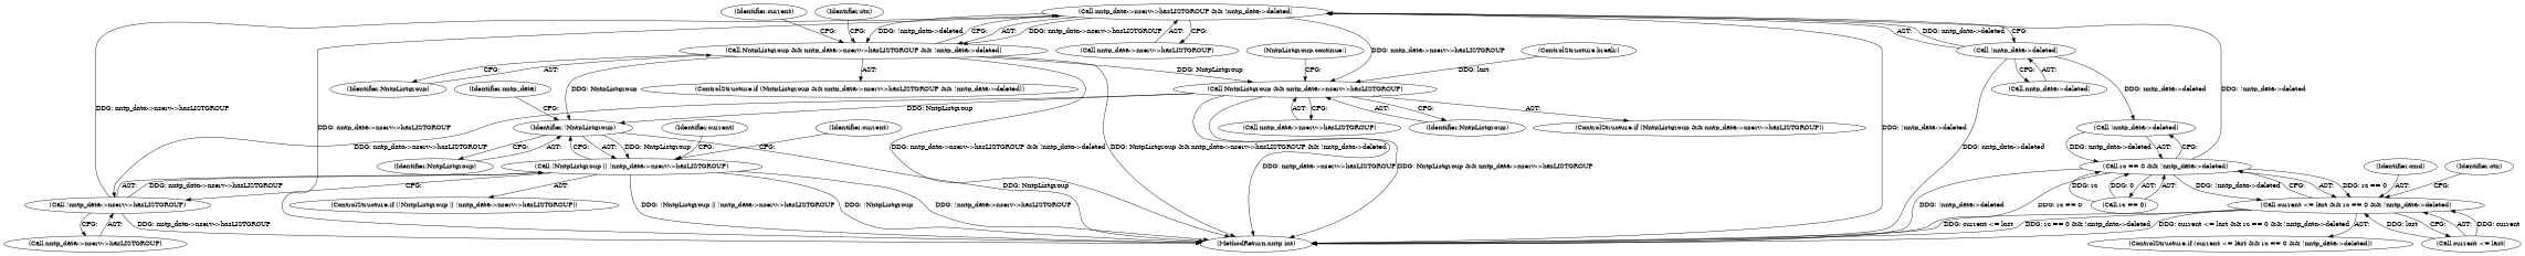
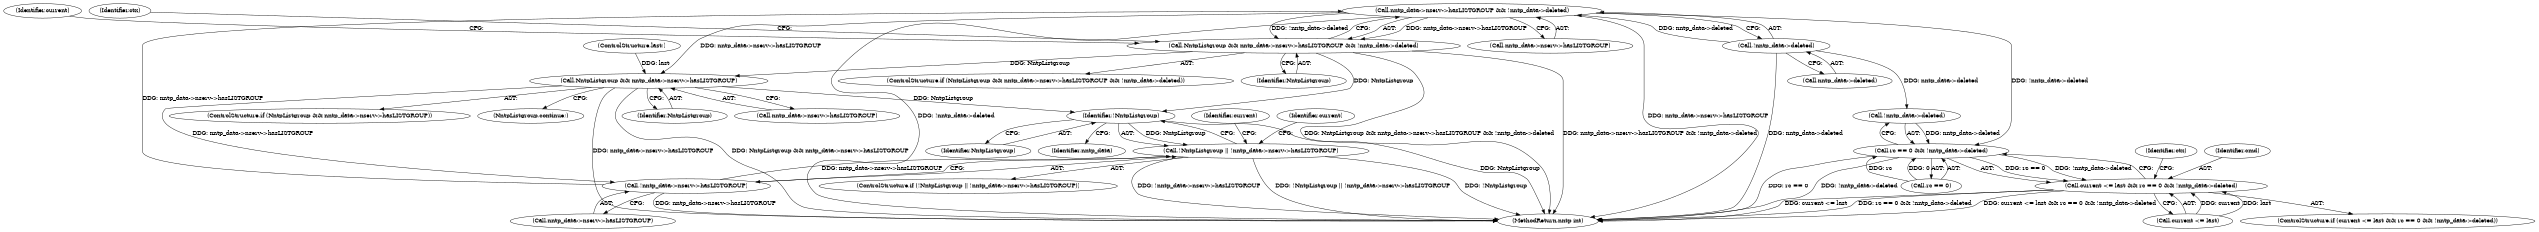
  digraph {
    n1 [label="(Call,nntp_data->nserv->hasLISTGROUP && !nntp_data->deleted)"]
    n2 [label="(Call,!nntp_data->deleted)"]
    n3 [label="(Call,NntpListgroup && nntp_data->nserv->hasLISTGROUP && !nntp_data->deleted)"]
    n4 [label="(Call,NntpListgroup && nntp_data->nserv->hasLISTGROUP)"]
    n5 [label="(Call,rc == 0 && !nntp_data->deleted)"]
    n6 [label="(MethodReturn,nntp int)"]
    n7 [label="(Call,nntp_data->nserv->hasLISTGROUP)"]
    n8 [label="(Call,nntp_data->deleted)"]
    n9 [label="(Call,!nntp_data->deleted)"]
    n10 [label="(Identifier,!NntpListgroup)"]
    n11 [label="(Identifier,NntpListgroup)"]
    n12 [label="(ControlStructure,if (NntpListgroup && nntp_data->nserv->hasLISTGROUP && !nntp_data->deleted))"]
    n13 [label="(Call,!nntp_data->nserv->hasLISTGROUP)"]
    n14 [label="(Call,nntp_data->nserv->hasLISTGROUP)"]
    n15 [label="(Identifier,NntpListgroup)"]
    n16 [label="(ControlStructure,if (NntpListgroup && nntp_data->nserv->hasLISTGROUP))"]
    n17 [label="(Call,!NntpListgroup || !nntp_data->nserv->hasLISTGROUP)"]
    n18 [label="(Call,nntp_data->nserv->hasLISTGROUP)"]
    n19 [label="(Call,current <= last && rc == 0 && !nntp_data->deleted)"]
    n20 [label="(Call,rc == 0)"]
    n21 [label="(Identifier,NntpListgroup)"]
    n22 [label="(ControlStructure,if (!NntpListgroup || !nntp_data->nserv->hasLISTGROUP))"]
    n23 [label="(Call,current <= last)"]
    n24 [label="(ControlStructure,if (current <= last && rc == 0 && !nntp_data->deleted))"]
    n25 [label="(Identifier,current)"]
    n26 [label="(Identifier,cmd)"]
    n27 [label="(Identifier,ctx)"]
    n28 [label="(Identifier,nntp_data)"]
-   n29 [label="(ControlStructure,break;)"]
+   n29 [label="(ControlStructure,last;)"]
    n30 [label="(Identifier,current)"]
    n31 [label="(Identifier,current)"]
    n32 [label="(NntpListgroup,continue;)"]
    n33 [label="(Identifier,ctx)"]
    n1 -> n2 [label="CFG: "]
    n1 -> n3 [label="AST: "]
    n1 -> n3 [label="DDG: nntp_data->nserv->hasLISTGROUP"]
    n1 -> n3 [label="DDG: !nntp_data->deleted"]
    n1 -> n4 [label="DDG: nntp_data->nserv->hasLISTGROUP"]
-   n5 -> n1 [label="DDG: !nntp_data->deleted"]
+   n1 -> n5 [label="DDG: !nntp_data->deleted"]
    n1 -> n6 [label="DDG: !nntp_data->deleted"]
    n1 -> n6 [label="DDG: nntp_data->nserv->hasLISTGROUP"]
    n1 -> n7 [label="CFG: "]
    n2 -> n1 [label="AST: "]
    n2 -> n1 [label="DDG: nntp_data->deleted"]
    n2 -> n6 [label="DDG: nntp_data->deleted"]
    n2 -> n8 [label="CFG: "]
    n2 -> n9 [label="DDG: nntp_data->deleted"]
    n3 -> n1 [label="CFG: "]
    n3 -> n4 [label="DDG: NntpListgroup"]
    n3 -> n6 [label="DDG: NntpListgroup && nntp_data->nserv->hasLISTGROUP && !nntp_data->deleted"]
    n3 -> n6 [label="DDG: nntp_data->nserv->hasLISTGROUP && !nntp_data->deleted"]
    n3 -> n10 [label="DDG: NntpListgroup"]
    n3 -> n11 [label="CFG: "]
    n3 -> n12 [label="AST: "]
    n4 -> n6 [label="DDG: nntp_data->nserv->hasLISTGROUP"]
    n4 -> n6 [label="DDG: NntpListgroup && nntp_data->nserv->hasLISTGROUP"]
    n4 -> n10 [label="DDG: NntpListgroup"]
    n4 -> n13 [label="DDG: nntp_data->nserv->hasLISTGROUP"]
    n4 -> n14 [label="CFG: "]
    n4 -> n15 [label="CFG: "]
    n4 -> n16 [label="AST: "]
    n5 -> n6 [label="DDG: rc == 0"]
    n5 -> n6 [label="DDG: !nntp_data->deleted"]
    n5 -> n9 [label="CFG: "]
    n5 -> n19 [label="AST: "]
    n5 -> n19 [label="DDG: rc == 0"]
    n5 -> n19 [label="DDG: !nntp_data->deleted"]
    n5 -> n20 [label="AST: "]
    n7 -> n1 [label="AST: "]
    n8 -> n2 [label="AST: "]
    n9 -> n5 [label="AST: "]
    n9 -> n5 [label="DDG: nntp_data->deleted"]
    n10 -> n6 [label="DDG: NntpListgroup"]
    n10 -> n17 [label="AST: "]
    n10 -> n17 [label="DDG: NntpListgroup"]
    n10 -> n21 [label="CFG: "]
    n11 -> n3 [label="AST: "]
    n13 -> n1 [label="DDG: nntp_data->nserv->hasLISTGROUP"]
    n13 -> n6 [label="DDG: nntp_data->nserv->hasLISTGROUP"]
    n13 -> n17 [label="AST: "]
    n13 -> n17 [label="DDG: nntp_data->nserv->hasLISTGROUP"]
    n13 -> n18 [label="CFG: "]
    n14 -> n4 [label="AST: "]
    n15 -> n4 [label="AST: "]
    n17 -> n6 [label="DDG: !nntp_data->nserv->hasLISTGROUP"]
    n17 -> n6 [label="DDG: !NntpListgroup || !nntp_data->nserv->hasLISTGROUP"]
    n17 -> n6 [label="DDG: !NntpListgroup"]
    n17 -> n10 [label="CFG: "]
    n17 -> n13 [label="CFG: "]
    n17 -> n22 [label="AST: "]
    n18 -> n13 [label="AST: "]
    n19 -> n5 [label="CFG: "]
    n19 -> n6 [label="DDG: rc == 0 && !nntp_data->deleted"]
    n19 -> n6 [label="DDG: current <= last && rc == 0 && !nntp_data->deleted"]
    n19 -> n6 [label="DDG: current <= last"]
    n19 -> n23 [label="CFG: "]
    n19 -> n24 [label="AST: "]
    n20 -> n5 [label="AST: "]
    n20 -> n5 [label="DDG: rc"]
    n20 -> n5 [label="DDG: 0"]
    n21 -> n10 [label="AST: "]
    n23 -> n19 [label="AST: "]
    n23 -> n19 [label="DDG: current"]
    n23 -> n19 [label="DDG: last"]
    n25 -> n3 [label="CFG: "]
    n26 -> n19 [label="AST: "]
    n27 -> n3 [label="CFG: "]
-   n28 -> n10 [label="CFG: "]
+   n10 -> n28 [label="CFG: "]
    n29 -> n4 [label="DDG: last"]
    n30 -> n17 [label="CFG: "]
    n31 -> n17 [label="CFG: "]
-   n32 -> n4 [label="CFG: "]
+   n4 -> n32 [label="CFG: "]
    n33 -> n19 [label="CFG: "]
  }
